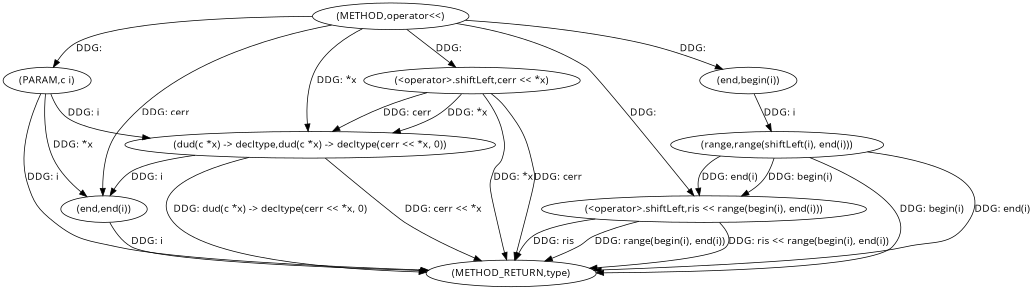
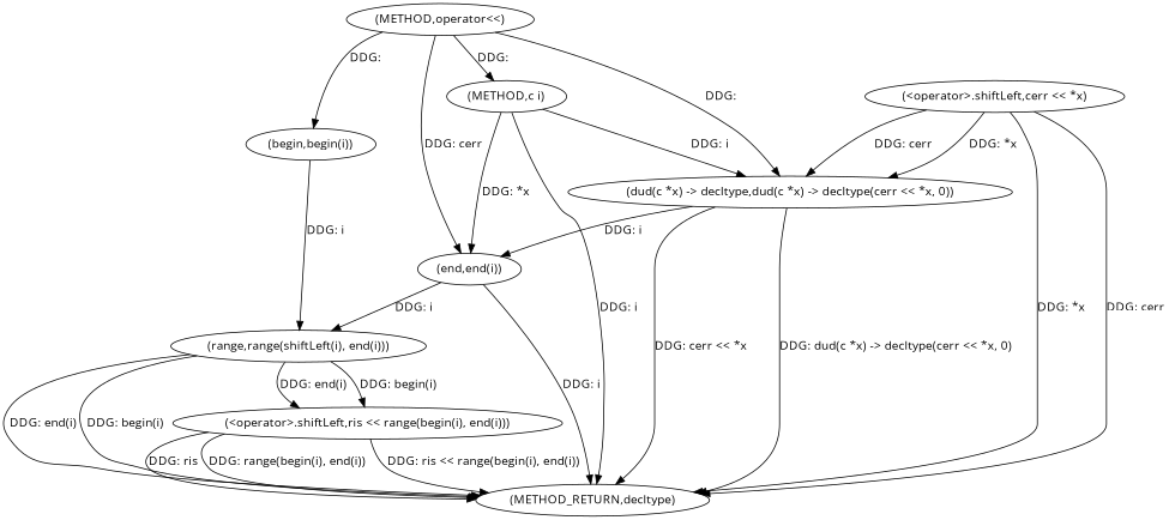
  digraph {
    fontname="Open Sans"
    node [fontname="Open Sans"]
    edge [fontname="Open Sans"]
    n1 [label="(METHOD,operator<<)"]
-   n2 [label="(PARAM,c i)"]
+   n2 [label="(METHOD,c i)"]
    n3 [label="(dud(c *x) -> decltype,dud(c *x) -> decltype(cerr << *x, 0))"]
    n4 [label="(<operator>.shiftLeft,ris << range(begin(i), end(i)))"]
    n5 [label="(<operator>.shiftLeft,cerr << *x)"]
-   n6 [label="(end,begin(i))"]
+   n6 [label="(begin,begin(i))"]
    n7 [label="(end,end(i))"]
-   n8 [label="(METHOD_RETURN,type)"]
+   n8 [label="(METHOD_RETURN,decltype)"]
    n9 [label="(range,range(shiftLeft(i), end(i)))"]
    n1 -> n2 [label="DDG: "]
-   n1 -> n3 [label="DDG: *x"]
-   n1 -> n4 [label="DDG: "]
-   n1 -> n5 [label="DDG: "]
+   n1 -> n3 [label="DDG: "]
    n1 -> n6 [label="DDG: "]
    n1 -> n7 [label="DDG: cerr"]
    n2 -> n3 [label="DDG: i"]
    n2 -> n7 [label="DDG: *x"]
    n2 -> n8 [label="DDG: i"]
    n3 -> n7 [label="DDG: i"]
    n3 -> n8 [label="DDG: cerr << *x"]
    n3 -> n8 [label="DDG: dud(c *x) -> decltype(cerr << *x, 0)"]
    n4 -> n8 [label="DDG: range(begin(i), end(i))"]
    n4 -> n8 [label="DDG: ris << range(begin(i), end(i))"]
    n4 -> n8 [label="DDG: ris"]
    n5 -> n3 [label="DDG: cerr"]
    n5 -> n3 [label="DDG: *x"]
    n5 -> n8 [label="DDG: *x"]
    n5 -> n8 [label="DDG: cerr"]
    n6 -> n9 [label="DDG: i"]
    n7 -> n8 [label="DDG: i"]
+   n7 -> n9 [label="DDG: i"]
    n9 -> n4 [label="DDG: begin(i)"]
    n9 -> n4 [label="DDG: end(i)"]
    n9 -> n8 [label="DDG: begin(i)"]
    n9 -> n8 [label="DDG: end(i)"]
  }
